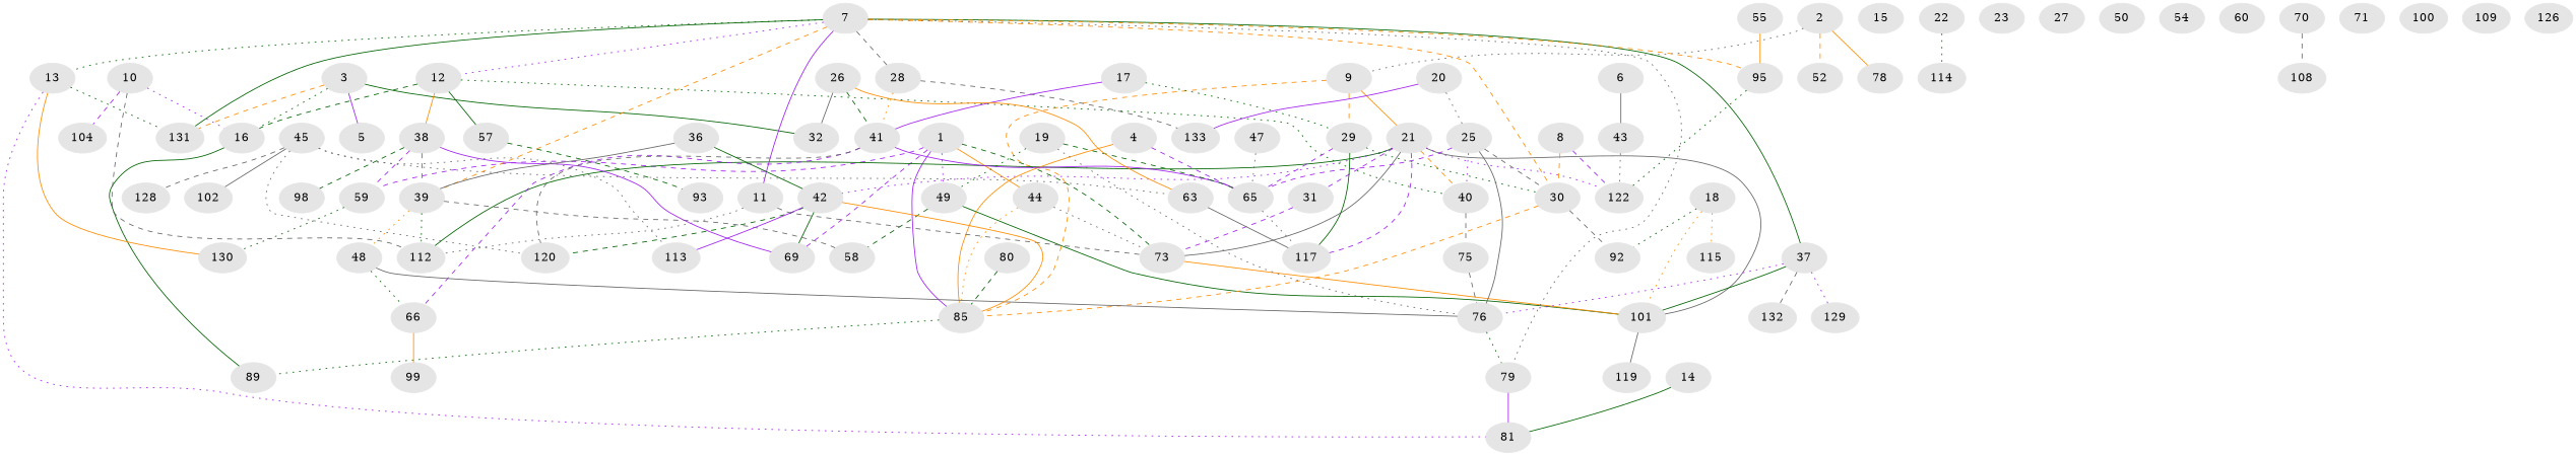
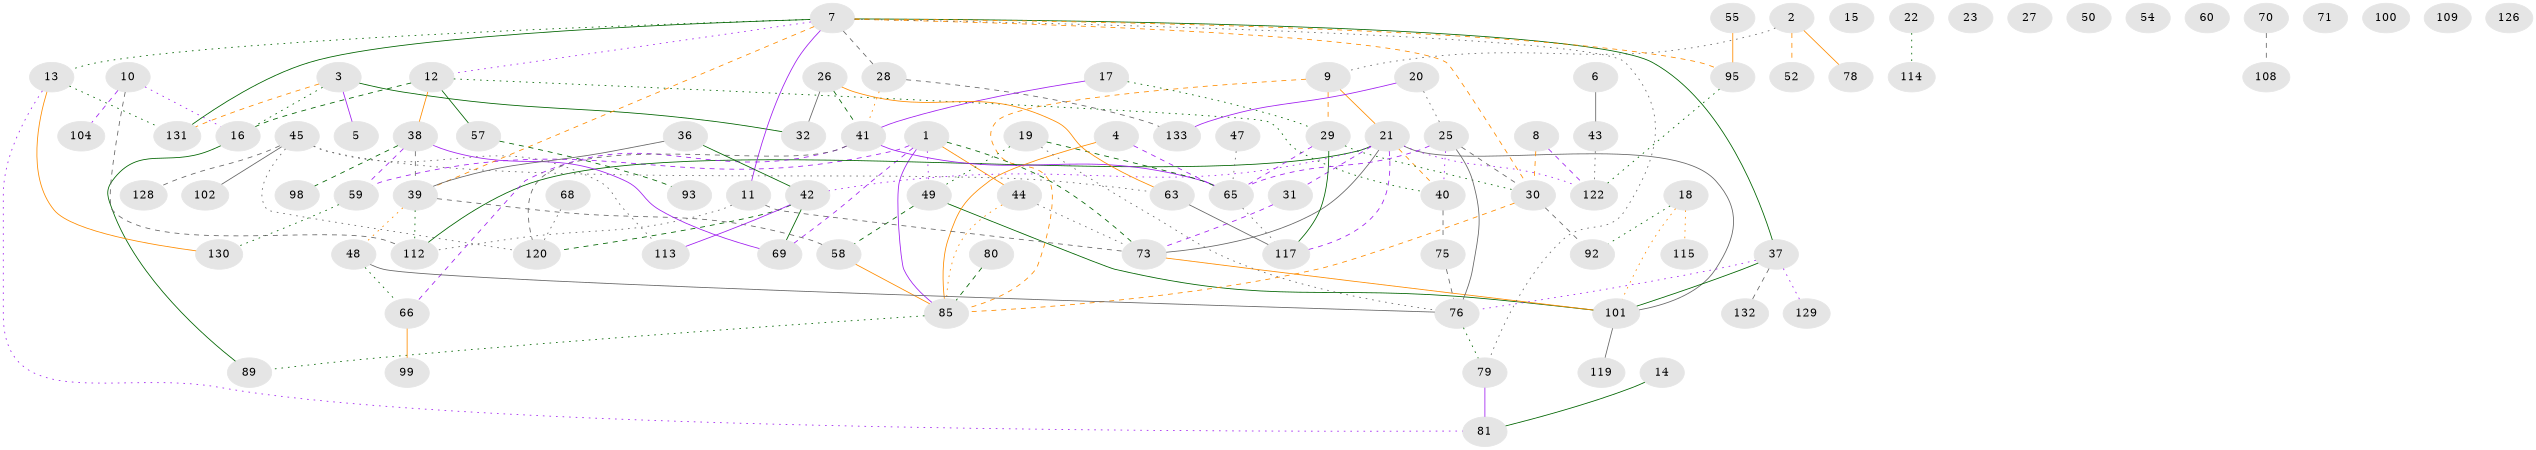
  graph {
    node [color=gray90 style=filled]
    edge [color=gray40 style=dashed]
    1 [super="+62"]
    44
    49 [super="+67"]
    59 [super="+91"]
    69
    73 [super="+140"]
    85 [super="+86"]
    101 [super="+138"]
    58
    130
    89 [super="+121"]
    2 [super="+123"]
    9 [super="+46"]
    52
    78
    21 [super="+106"]
    29 [super="+135"]
    3 [super="+87"]
    5 [super="+136"]
    16 [super="+61"]
    32
    131
    65 [super="+90"]
    117
    4
    6
    43
    122 [super="+134"]
    7 [super="+51"]
    11 [super="+53"]
    12 [super="+94"]
    13 [super="+77"]
    28 [super="+125"]
    30 [super="+127"]
    37 [super="+82"]
    39 [super="+84"]
    79 [super="+124"]
    95
    112 [super="+118"]
    38
    40
    57
    81 [super="+107"]
    133
    41 [super="+72"]
    92
    76 [super="+83"]
    129
    132
    48 [super="+64"]
    8 [super="+35"]
    31 [super="+33"]
    42 [super="+105"]
    10 [super="+24"]
    104
    98
    75
    93
    14
    15
    17
    66 [super="+103"]
    120 [super="+139"]
    18 [super="+97"]
    115
    119
    19 [super="+56"]
    25 [super="+96"]
    20
    113
    22 [super="+74"]
    114
    23
    26 [super="+116"]
    63 [super="+88"]
    27
    36 [super="+111"]
    99
    45 [super="+137"]
    102
    128
    47
    50
    54
    55
    60
+   68
    70
    108
    71
    80
    100
    109
    126
    1 -- 44 [color=darkorange style=solid]
    1 -- 49 [color=purple style=dotted]
    1 -- 59 [color=purple]
    1 -- 69 [color=purple]
    1 -- 73 [color=darkgreen]
    1 -- 85 [color=purple style=solid]
    44 -- 73 [style=dotted]
    44 -- 85 [color=darkorange style=dotted]
    49 -- 101 [color=darkgreen style=solid]
    49 -- 58 [color=darkgreen]
    59 -- 130 [color=darkgreen style=dotted]
    73 -- 101 [color=darkorange style=solid]
    85 -- 89 [color=darkgreen style=dotted]
    101 -- 119 [style=solid]
    2 -- 9 [style=dotted]
    2 -- 52 [color=darkorange]
    2 -- 78 [color=darkorange style=solid]
    9 -- 85 [color=darkorange]
    9 -- 21 [color=darkorange style=solid]
    9 -- 29 [color=darkorange weight=2]
    21 -- 73 [style=solid]
    21 -- 101 [style=solid]
    21 -- 117 [color=purple]
    21 -- 122 [color=purple style=dotted]
    21 -- 112 [color=darkgreen style=solid]
    21 -- 40 [color=darkorange]
    21 -- 31 [color=purple]
    21 -- 42 [color=purple style=dotted]
    29 -- 65 [color=purple]
    29 -- 117 [color=darkgreen style=solid]
    29 -- 30 [color=darkgreen style=dotted]
    3 -- 5 [color=purple style=solid]
    3 -- 16 [color=darkgreen style=dotted]
    3 -- 32 [color=darkgreen style=solid]
    3 -- 131 [color=darkorange]
    16 -- 89 [color=darkgreen style=solid]
    65 -- 117 [style=dotted]
    4 -- 85 [color=darkorange style=solid]
    4 -- 65 [color=purple]
    6 -- 43 [style=solid]
    43 -- 122 [style=dotted]
    7 -- 131 [color=darkgreen style=solid]
    7 -- 11 [color=purple style=solid]
    7 -- 12 [color=purple style=dotted]
    7 -- 13 [color=darkgreen style=dotted]
    7 -- 28
    7 -- 30 [color=darkorange]
    7 -- 37 [color=darkgreen style=solid]
    7 -- 39 [color=darkorange]
    7 -- 79 [style=dotted]
    7 -- 95 [color=darkorange]
    11 -- 73
    11 -- 112 [style=dotted]
    12 -- 16 [color=darkgreen weight=2]
    12 -- 38 [color=darkorange style=solid]
    12 -- 40 [color=darkgreen style=dotted]
    12 -- 57 [color=darkgreen style=solid]
    13 -- 130 [color=darkorange style=solid]
    13 -- 131 [color=darkgreen style=dotted]
    13 -- 81 [color=purple style=dotted]
    28 -- 133
    28 -- 41 [color=darkorange style=dotted]
    30 -- 85 [color=darkorange]
    30 -- 92
    37 -- 101 [color=darkgreen style=solid]
    37 -- 76 [color=purple style=dotted]
    37 -- 129 [color=purple style=dotted]
    37 -- 132
    39 -- 58
    39 -- 112 [color=darkgreen style=dotted]
    39 -- 48 [color=darkorange style=dotted]
    79 -- 81 [color=purple style=solid]
    95 -- 122 [color=darkgreen style=dotted]
    38 -- 59 [color=purple]
    38 -- 69 [color=purple style=solid]
    38 -- 39
    38 -- 98 [color=darkgreen]
    40 -- 75
    57 -- 93 [color=darkgreen]
    41 -- 65 [color=purple style=solid]
    41 -- 66 [color=purple]
    41 -- 120
    76 -- 79 [color=darkgreen style=dotted]
    48 -- 76 [style=solid]
    48 -- 66 [color=darkgreen style=dotted]
    8 -- 122 [color=purple]
    8 -- 30 [color=darkorange]
    31 -- 73 [color=purple]
    42 -- 69 [color=darkgreen style=solid]
-   42 -- 85 [color=darkorange style=solid]
+   58 -- 85 [color=darkorange style=solid]
    42 -- 120 [color=darkgreen]
    42 -- 113 [color=purple style=solid]
    10 -- 16 [color=purple style=dotted]
    10 -- 112
    10 -- 104 [color=purple]
    75 -- 76
    14 -- 81 [color=darkgreen style=solid]
    17 -- 29 [color=darkgreen style=dotted]
    17 -- 41 [color=purple style=solid]
    66 -- 99 [color=darkorange style=solid]
    18 -- 101 [color=darkorange style=dotted]
    18 -- 92 [color=darkgreen style=dotted]
    18 -- 115 [color=darkorange style=dotted]
    19 -- 49 [color=darkgreen style=dotted]
    19 -- 65 [color=darkgreen]
    19 -- 76 [style=dotted]
    25 -- 65 [color=purple]
    25 -- 30
    25 -- 40 [color=purple style=dotted]
    25 -- 76 [style=solid]
    20 -- 133 [color=purple style=solid]
    20 -- 25 [style=dotted]
    22 -- 114 [color=darkgreen style=dotted]
    26 -- 32 [style=solid]
    26 -- 41 [color=darkgreen]
    26 -- 63 [color=darkorange style=solid]
    63 -- 117 [style=solid]
    36 -- 39 [style=solid]
    36 -- 42 [color=darkgreen style=solid]
    45 -- 120 [style=dotted]
    45 -- 113 [style=dotted]
    45 -- 63 [style=dotted]
    45 -- 102 [style=solid]
    45 -- 128
    47 -- 65 [style=dotted]
    55 -- 95 [color=darkorange style=solid]
+   68 -- 120 [style=dotted]
    70 -- 108
    80 -- 85 [color=darkgreen]
  }
